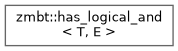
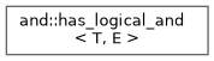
  digraph {
    rankdir=LR
-   n1 [color=grey40 fillcolor=white fontname=Helvetica fontsize=10 height=0.2 label="zmbt::has_logical_and\l\< T, E \>" shape=box style=filled width=0.4]
+   n1 [color=grey40 fillcolor=white fontname=Helvetica fontsize=10 height=0.2 label="and::has_logical_and\l\< T, E \>" shape=box style=filled width=0.4]
  }
